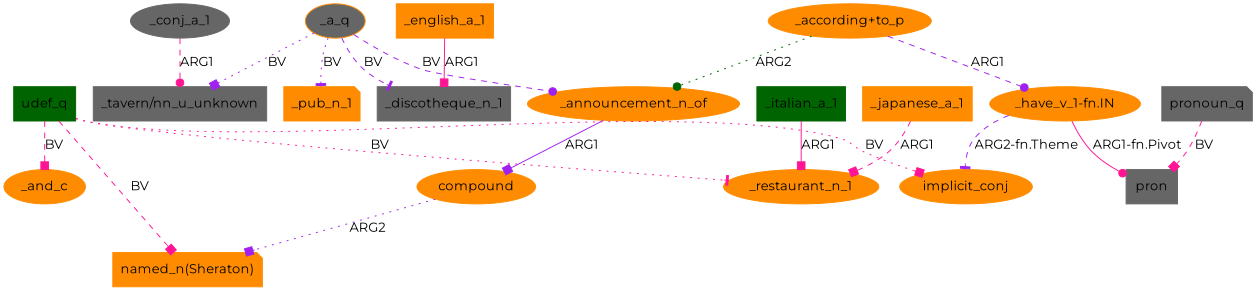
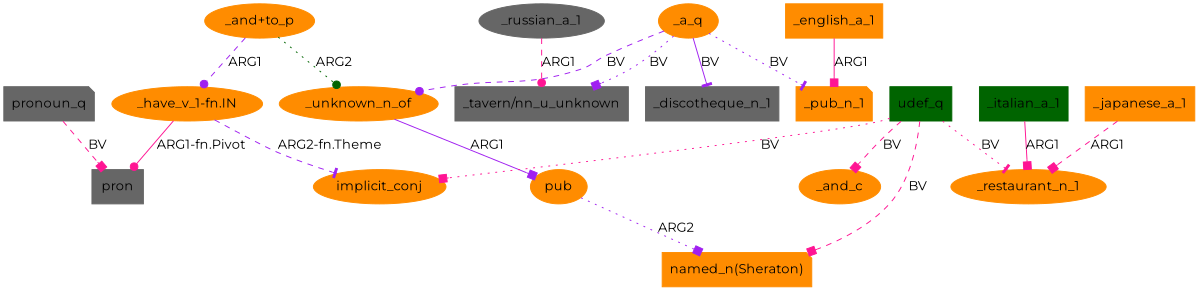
  digraph {
    fontname=Montserrat
    node [color=darkorange fontname=Montserrat shape=ellipse style=filled]
    edge [arrowhead=box color=deeppink fontname=Montserrat style=dashed]
    "_have_v_1-fn.IN"
    implicit_conj
    pron [color=gray40 shape=box]
    "named_n(Sheraton)" [shape=note]
-   compound
-   _announcement_n_of
-   _russian_a_1 [color=gray40 label=_conj_a_1]
+   compound [label=pub]
+   _announcement_n_of [label=_unknown_n_of]
+   _russian_a_1 [color=gray40]
    "_tavern/nn_u_unknown" [color=gray40 shape=box]
    udef_q [color=darkgreen shape=box]
    _restaurant_n_1
    _and_c
-   _a_q [fillcolor=gray40]
+   _a_q
    _discotheque_n_1 [color=gray40 shape=box]
    _pub_n_1 [shape=note]
    pronoun_q [color=gray40 shape=note]
-   "_according+to_p"
+   "_according+to_p" [label="_and+to_p"]
    _italian_a_1 [color=darkgreen shape=box]
    _english_a_1 [shape=box]
    _japanese_a_1 [shape=box]
    "_have_v_1-fn.IN" -> implicit_conj [arrowhead=tee color=purple label="ARG2-fn.Theme"]
    "_have_v_1-fn.IN" -> pron [arrowhead=dot label="ARG1-fn.Pivot" style=solid]
    compound -> "named_n(Sheraton)" [color=purple label=ARG2 style=dotted]
    _announcement_n_of -> compound [color=purple label=ARG1 style=solid]
    _russian_a_1 -> "_tavern/nn_u_unknown" [arrowhead=dot label=ARG1]
    udef_q -> implicit_conj [label=BV style=dotted]
    udef_q -> "named_n(Sheraton)" [label=BV]
    udef_q -> _restaurant_n_1 [arrowhead=tee label=BV style=dotted]
    udef_q -> _and_c [label=BV]
    _a_q -> _announcement_n_of [arrowhead=dot color=purple label=BV]
    _a_q -> "_tavern/nn_u_unknown" [color=purple label=BV style=dotted]
-   _a_q -> _discotheque_n_1 [arrowhead=tee color=purple label=BV]
+   _a_q -> _discotheque_n_1 [arrowhead=tee color=purple label=BV style=solid]
    _a_q -> _pub_n_1 [arrowhead=tee color=purple label=BV style=dotted]
    pronoun_q -> pron [label=BV]
    "_according+to_p" -> "_have_v_1-fn.IN" [arrowhead=dot color=purple label=ARG1]
    "_according+to_p" -> _announcement_n_of [arrowhead=dot color=darkgreen label=ARG2 style=dotted]
    _italian_a_1 -> _restaurant_n_1 [label=ARG1 style=solid]
-   _english_a_1 -> _discotheque_n_1 [label=ARG1 style=solid]
+   _english_a_1 -> _pub_n_1 [label=ARG1 style=solid]
    _japanese_a_1 -> _restaurant_n_1 [label=ARG1]
  }
